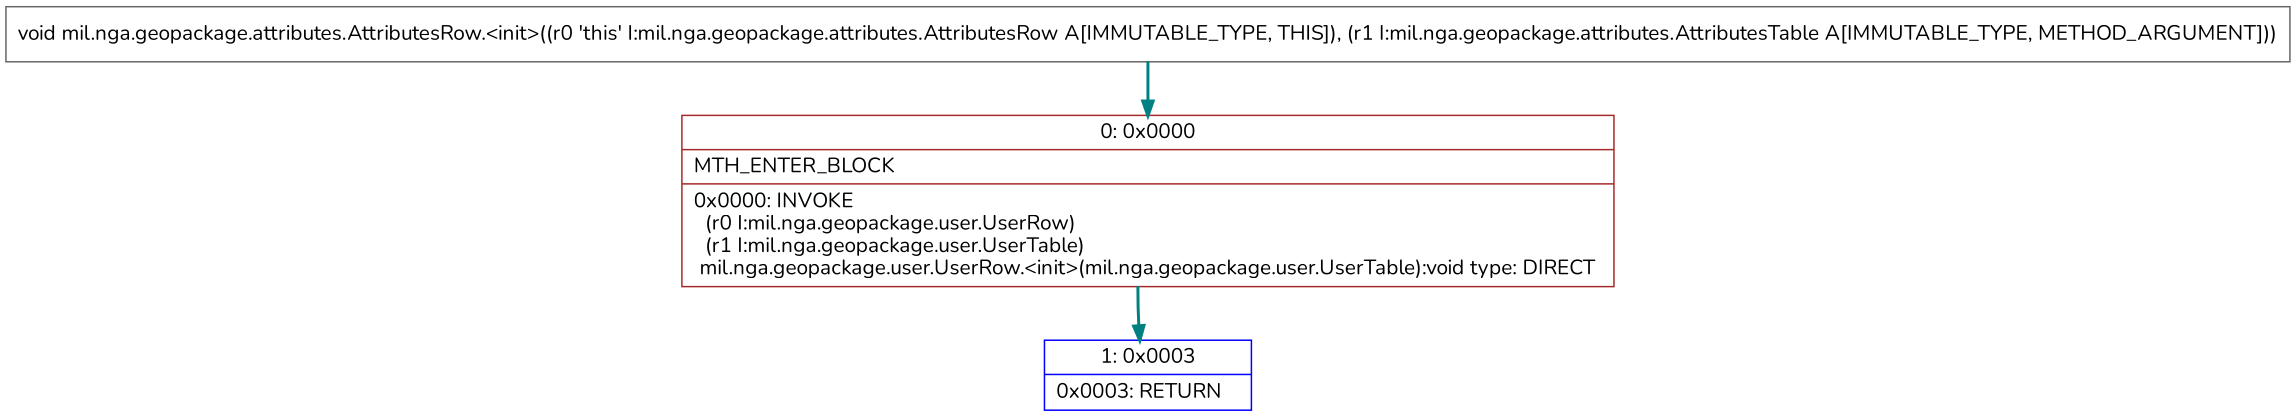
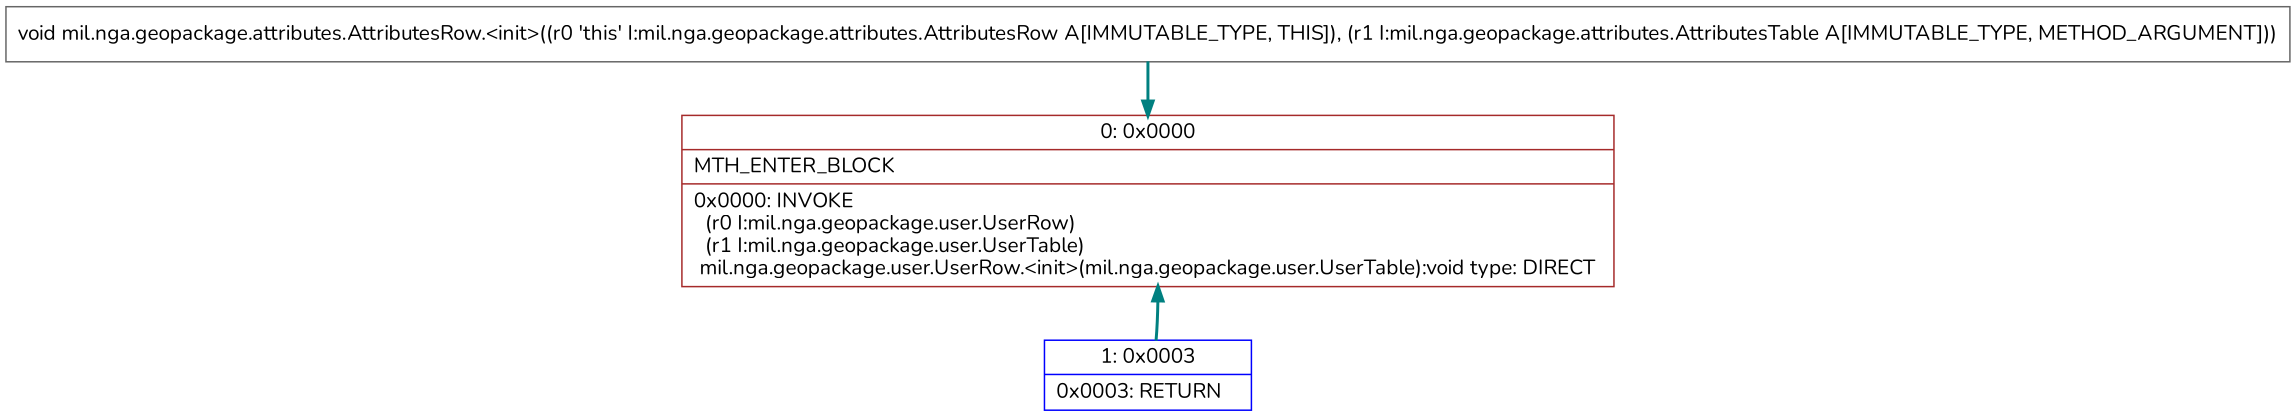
  digraph {
    fontname=Nunito
    node [shape=record fontname=Nunito]
    edge [color=teal style=bold fontname=Nunito]
    n1 [label="{0\:\ 0x0000|MTH_ENTER_BLOCK\l|0x0000: INVOKE  \l  (r0 I:mil.nga.geopackage.user.UserRow)\l  (r1 I:mil.nga.geopackage.user.UserTable)\l mil.nga.geopackage.user.UserRow.\<init\>(mil.nga.geopackage.user.UserTable):void type: DIRECT \l}" color=brown]
    n2 [label="{1\:\ 0x0003|0x0003: RETURN   \l}" color=blue]
    n3 [label="{void mil.nga.geopackage.attributes.AttributesRow.\<init\>((r0 'this' I:mil.nga.geopackage.attributes.AttributesRow A[IMMUTABLE_TYPE, THIS]), (r1 I:mil.nga.geopackage.attributes.AttributesTable A[IMMUTABLE_TYPE, METHOD_ARGUMENT])) }" color=gray40]
-   n1 -> n2
+   n2 -> n1
    n3 -> n1
  }
